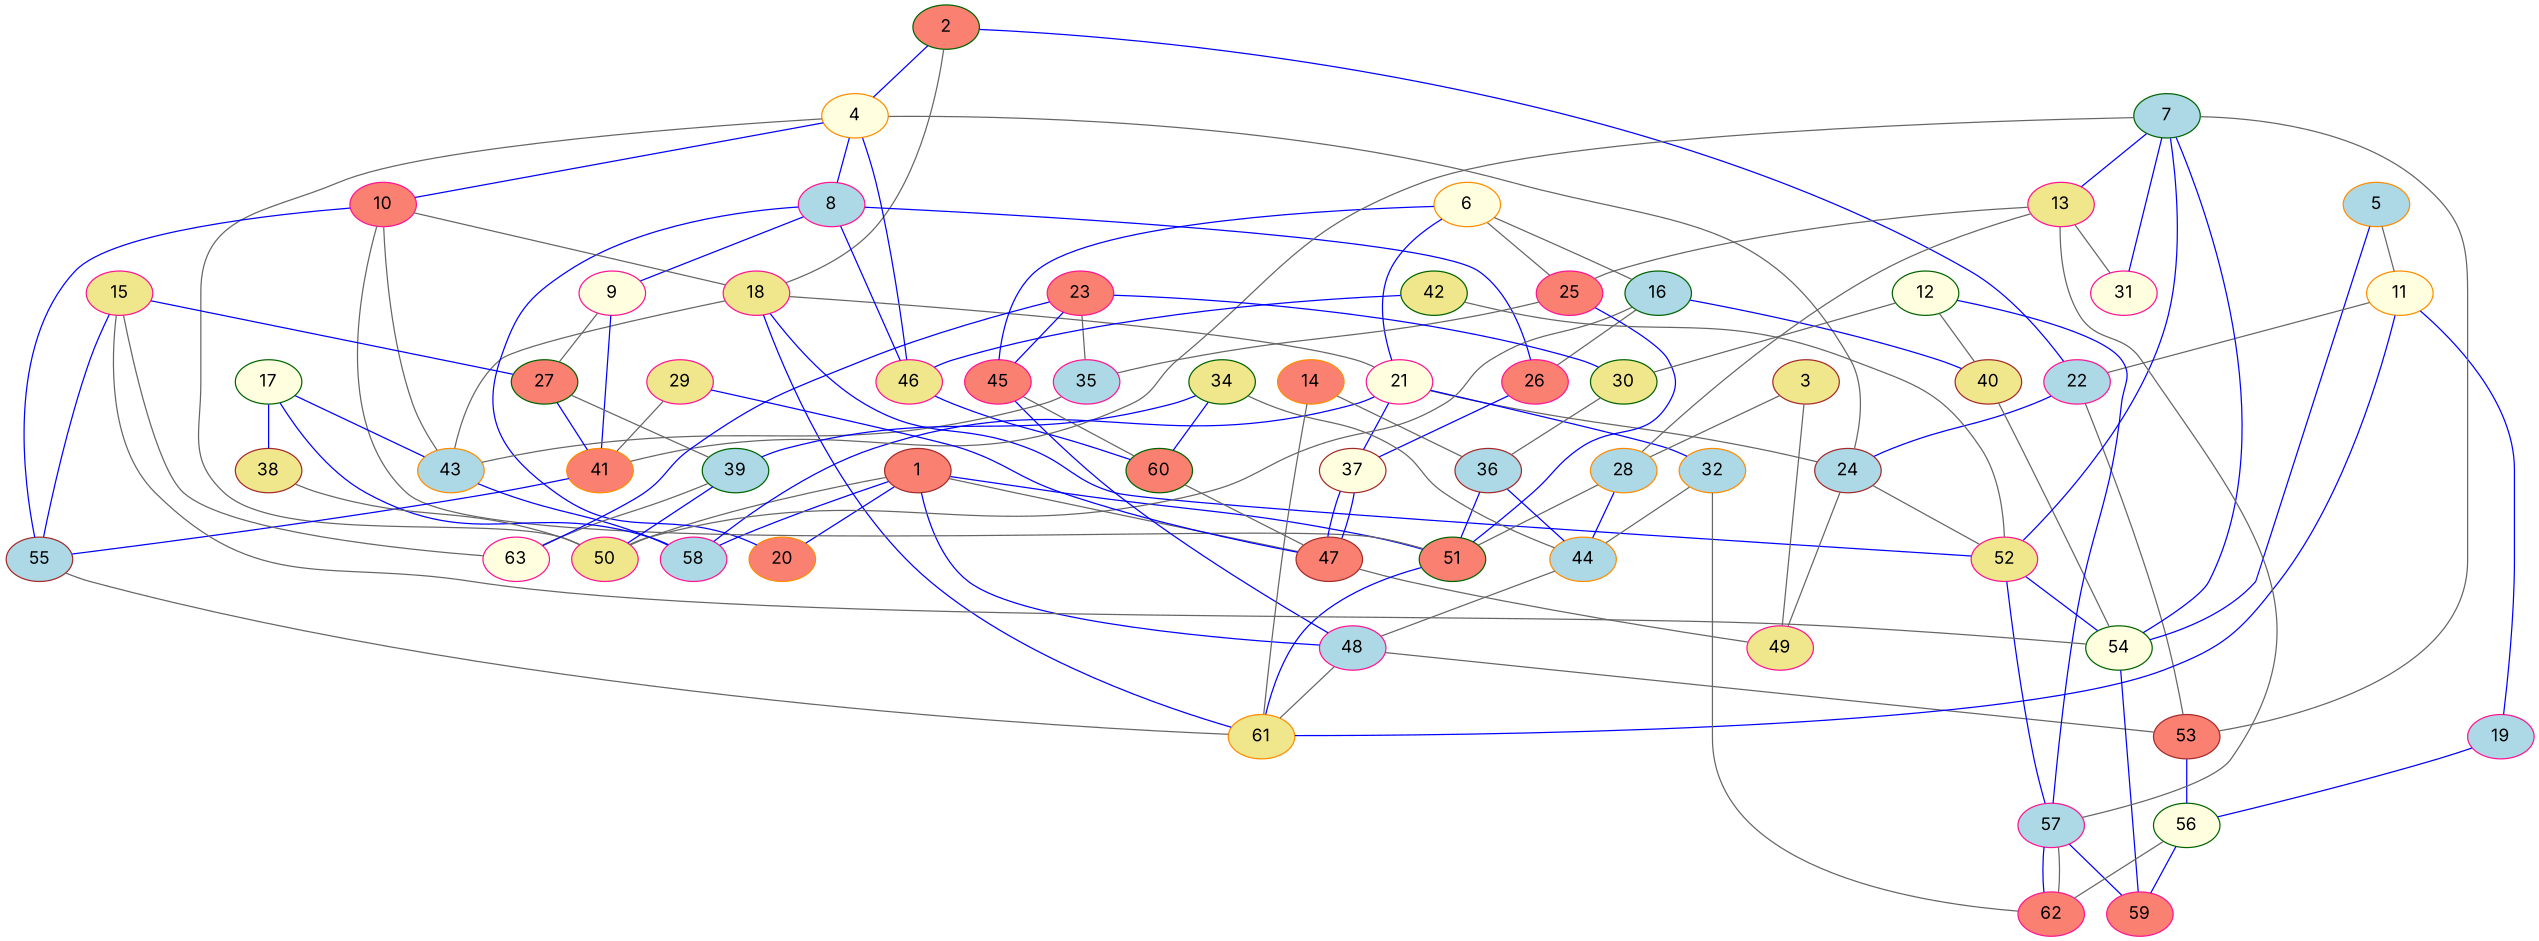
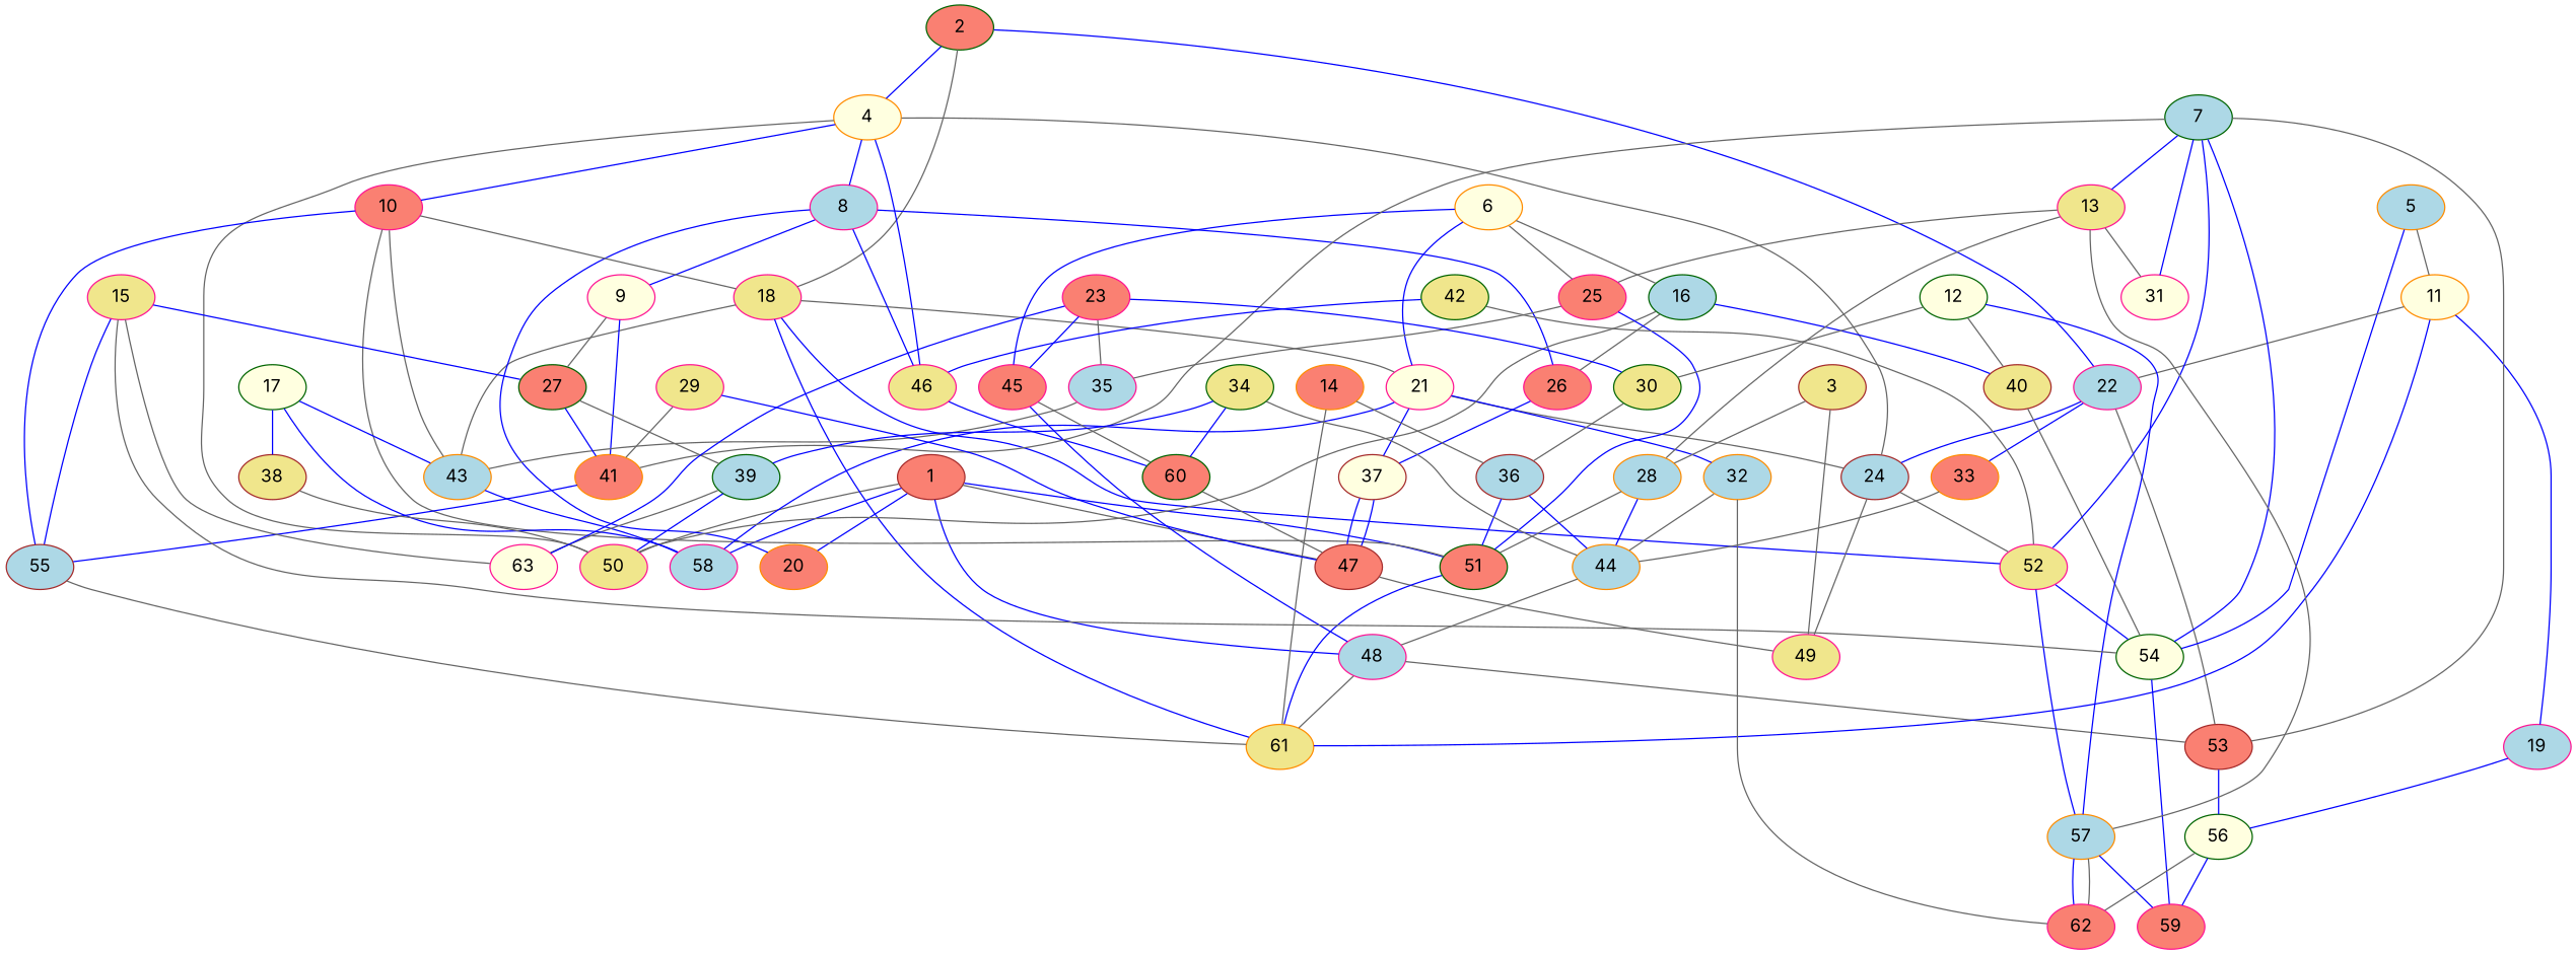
  graph {
    fontname=Inter
    node [color=deeppink fillcolor=salmon fontname=Inter style=filled]
    edge [color=blue fontname=Inter]
    1 [color=brown]
    20 [color=darkorange]
    47 [color=brown]
    48 [fillcolor=lightblue]
    50 [fillcolor=khaki]
    51 [color=darkgreen]
    58 [fillcolor=lightblue]
    49 [fillcolor=khaki]
    53 [color=brown]
    61 [color=darkorange fillcolor=khaki]
    2 [color=darkgreen]
    4 [color=darkorange fillcolor=lightyellow]
    18 [fillcolor=khaki]
    22 [fillcolor=lightblue]
    8 [fillcolor=lightblue]
    10
    24 [color=brown fillcolor=lightblue]
    46 [fillcolor=khaki]
    21 [fillcolor=lightyellow]
    52 [fillcolor=khaki]
    43 [color=darkorange fillcolor=lightblue]
+   33 [color=darkorange]
    3 [color=brown fillcolor=khaki]
    28 [color=darkorange fillcolor=lightblue]
    44 [color=darkorange fillcolor=lightblue]
    9 [fillcolor=lightyellow]
    26
    55 [color=brown fillcolor=lightblue]
    60 [color=darkgreen]
    5 [color=darkorange fillcolor=lightblue]
    11 [color=darkorange fillcolor=lightyellow]
    54 [color=darkgreen fillcolor=lightyellow]
    19 [fillcolor=lightblue]
    59
    6 [color=darkorange fillcolor=lightyellow]
    16 [color=darkgreen fillcolor=lightblue]
    25
    45
    40 [color=brown fillcolor=khaki]
    32 [color=darkorange fillcolor=lightblue]
    37 [color=brown fillcolor=lightyellow]
    35 [fillcolor=lightblue]
    7 [color=darkgreen fillcolor=lightblue]
    13 [fillcolor=khaki]
    31 [fillcolor=lightyellow]
    41 [color=darkorange]
-   57 [fillcolor=lightblue]
+   57 [color=darkorange fillcolor=lightblue]
    56 [color=darkgreen fillcolor=lightyellow]
    27 [color=darkgreen]
    39 [color=darkgreen fillcolor=lightblue]
    12 [color=darkgreen fillcolor=lightyellow]
    30 [color=darkgreen fillcolor=khaki]
    36 [color=brown fillcolor=lightblue]
    62
    14 [color=darkorange]
    15 [fillcolor=khaki]
    63 [fillcolor=lightyellow]
    17 [color=darkgreen fillcolor=lightyellow]
    38 [color=brown fillcolor=khaki]
    23
    29 [fillcolor=khaki]
    34 [color=darkgreen fillcolor=khaki]
    42 [color=darkgreen fillcolor=khaki]
    1 -- 20
    1 -- 47 [color=gray40]
    1 -- 48
    1 -- 50 [color=gray40]
    1 -- 51
    1 -- 58
    47 -- 49 [color=gray40]
    48 -- 53 [color=gray40]
    48 -- 61 [color=gray40]
    51 -- 61
    53 -- 56
    2 -- 4
    2 -- 18 [color=gray40]
    2 -- 22
    4 -- 50 [color=gray40]
    4 -- 8
    4 -- 10
    4 -- 24 [color=gray40]
    4 -- 46
    18 -- 61
    18 -- 21 [color=gray40]
    18 -- 52
    18 -- 43 [color=gray40]
    22 -- 53 [color=gray40]
    22 -- 24
+   22 -- 33
    8 -- 20
    8 -- 46
    8 -- 9
    8 -- 26
    10 -- 51 [color=gray40]
    10 -- 18 [color=gray40]
    10 -- 43 [color=gray40]
    10 -- 55
    24 -- 49 [color=gray40]
    24 -- 52 [color=gray40]
    46 -- 60
    21 -- 58
    21 -- 24 [color=gray40]
    21 -- 32
    21 -- 37
    52 -- 54
    52 -- 57
    43 -- 58
+   33 -- 44 [color=gray40]
    3 -- 49 [color=gray40]
    3 -- 28 [color=gray40]
    28 -- 51 [color=gray40]
    28 -- 44
    44 -- 48 [color=gray40]
    9 -- 41
    9 -- 27 [color=gray40]
    26 -- 37
    55 -- 61 [color=gray40]
    60 -- 47 [color=gray40]
    5 -- 11 [color=gray40]
    5 -- 54
    11 -- 61
    11 -- 22 [color=gray40]
    11 -- 19
    54 -- 59
    19 -- 56
    6 -- 21
    6 -- 16 [color=gray40]
    6 -- 25 [color=gray40]
    6 -- 45
    16 -- 50 [color=gray40]
    16 -- 26 [color=gray40]
    16 -- 40
    25 -- 51
    25 -- 35 [color=gray40]
    45 -- 48
    45 -- 60 [color=gray40]
    40 -- 54 [color=gray40]
    32 -- 44 [color=gray40]
    32 -- 62 [color=gray40]
    37 -- 47
    37 -- 47
    35 -- 43 [color=gray40]
    7 -- 53 [color=gray40]
    7 -- 52
    7 -- 54
    7 -- 13
    7 -- 31
    7 -- 41 [color=gray40]
    13 -- 28 [color=gray40]
    13 -- 25 [color=gray40]
    13 -- 31 [color=gray40]
    13 -- 57 [color=gray40]
    41 -- 55
    57 -- 59
    57 -- 62
    57 -- 62 [color=gray40]
    56 -- 59
    56 -- 62 [color=gray40]
    27 -- 41
    27 -- 39 [color=gray40]
    39 -- 50
    39 -- 63 [color=gray40]
    12 -- 40 [color=gray40]
    12 -- 57
    12 -- 30 [color=gray40]
    30 -- 36 [color=gray40]
    36 -- 51
    36 -- 44
    14 -- 61 [color=gray40]
    14 -- 36 [color=gray40]
    15 -- 55
    15 -- 54 [color=gray40]
    15 -- 27
    15 -- 63 [color=gray40]
    17 -- 58
    17 -- 43
    17 -- 38
    38 -- 50 [color=gray40]
    23 -- 45
    23 -- 35 [color=gray40]
    23 -- 30
    23 -- 63
    29 -- 47
    29 -- 41 [color=gray40]
    34 -- 44 [color=gray40]
    34 -- 60
    34 -- 39
    42 -- 46
    42 -- 52 [color=gray40]
  }
